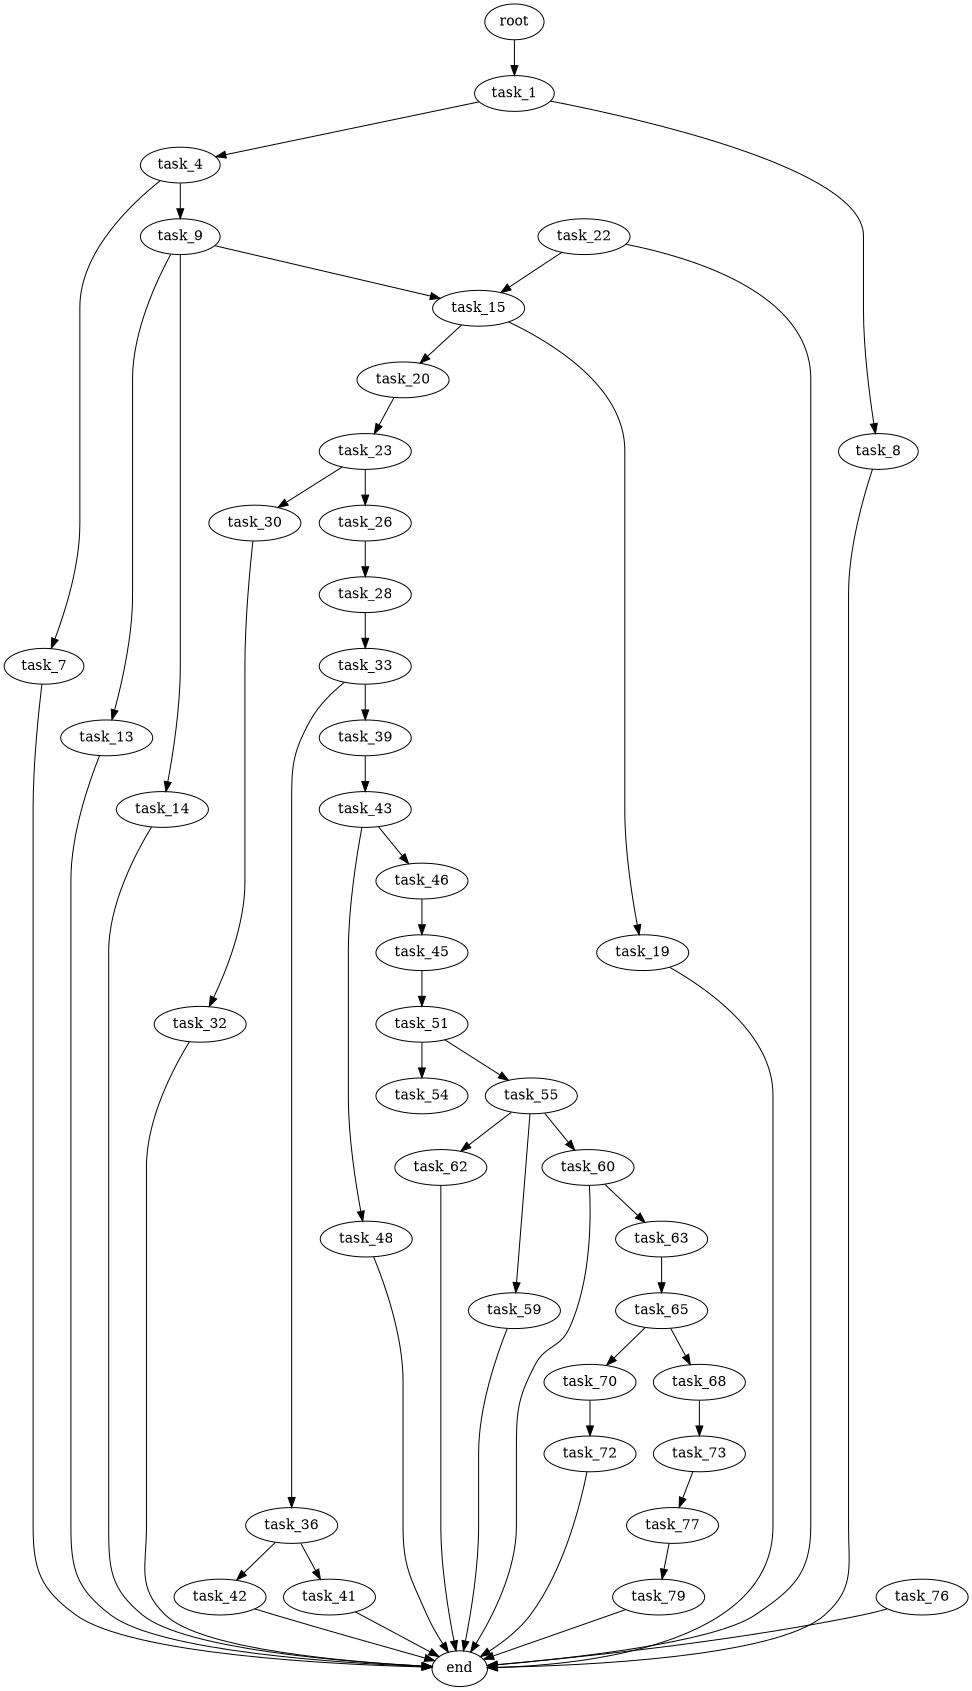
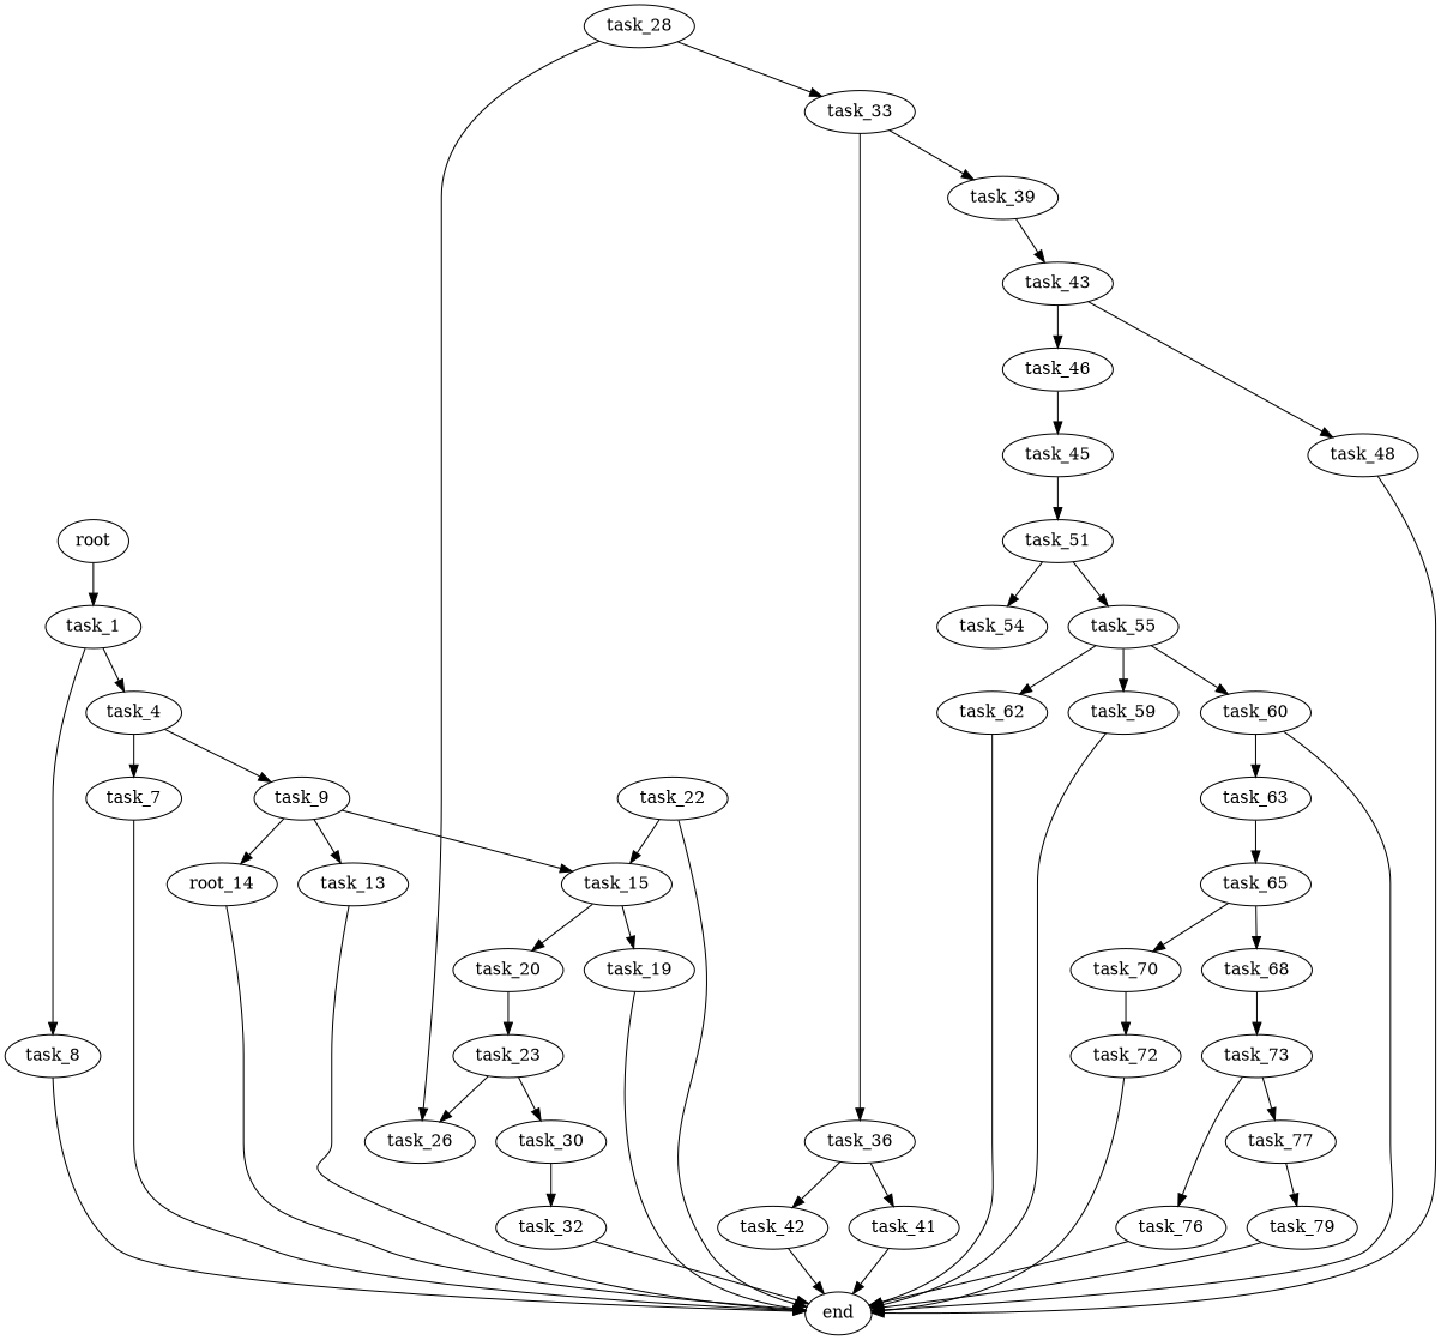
  digraph {
    root
    task_1
    task_4
    task_8
    task_7
    task_9
    end
    task_13
-   task_14
+   task_14 [label=root_14]
    task_15
    task_19
    task_20
    task_23
    task_22
    task_26
    task_30
    task_28
    task_32
    task_33
    task_36
    task_39
    task_41
    task_42
    task_43
    task_46
    task_48
    n27 [label=task_45]
    task_51
    task_54
    task_55
    task_59
    task_60
    task_62
    task_63
    task_65
    task_68
    task_70
    task_73
    task_72
    task_76
    task_77
    task_79
    root -> task_1
    task_1 -> task_4
    task_1 -> task_8
    task_4 -> task_7
    task_4 -> task_9
    task_8 -> end
    task_7 -> end
    task_9 -> task_13
    task_9 -> task_14
    task_9 -> task_15
    task_13 -> end
    task_14 -> end
    task_15 -> task_19
    task_15 -> task_20
    task_19 -> end
    task_20 -> task_23
    task_23 -> task_26
    task_23 -> task_30
    task_22 -> end
    task_22 -> task_15
-   task_26 -> task_28
+   task_28 -> task_26
    task_30 -> task_32
    task_28 -> task_33
    task_32 -> end
    task_33 -> task_36
    task_33 -> task_39
    task_36 -> task_41
    task_36 -> task_42
    task_39 -> task_43
    task_41 -> end
    task_42 -> end
    task_43 -> task_46
    task_43 -> task_48
    task_46 -> n27
    task_48 -> end
    n27 -> task_51
    task_51 -> task_54
    task_51 -> task_55
    task_55 -> task_59
    task_55 -> task_60
    task_55 -> task_62
    task_59 -> end
    task_60 -> end
    task_60 -> task_63
    task_62 -> end
    task_63 -> task_65
    task_65 -> task_68
    task_65 -> task_70
    task_68 -> task_73
    task_70 -> task_72
+   task_73 -> task_76
    task_73 -> task_77
    task_72 -> end
    task_76 -> end
    task_77 -> task_79
    task_79 -> end
  }
